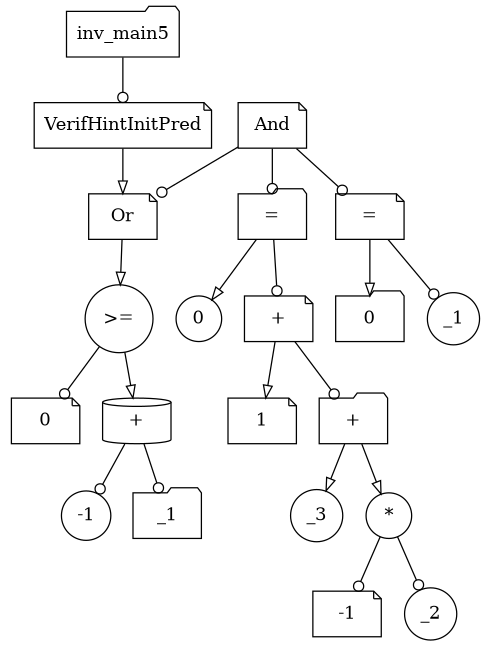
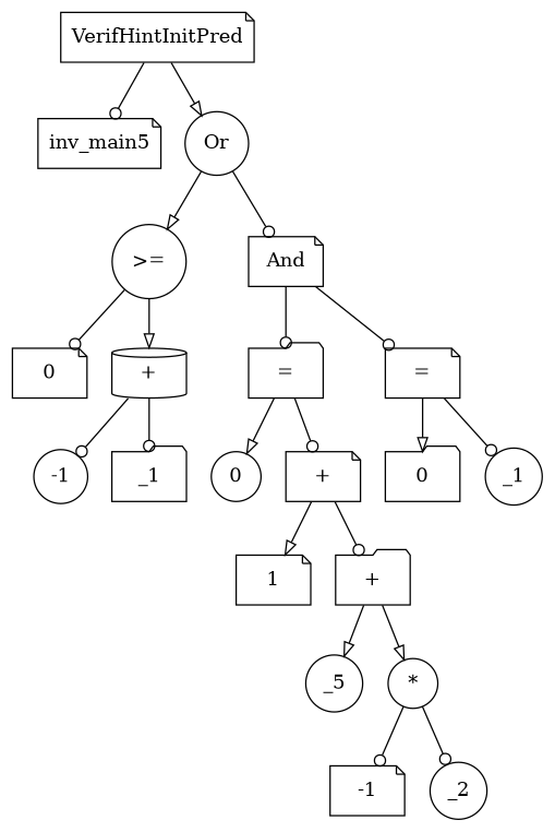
  digraph {
    node [shape=note]
    edge [arrowhead=odot]
-   n1 [label=inv_main5 shape=folder]
+   n1 [label=inv_main5]
    n2 [label=VerifHintInitPred]
-   n3 [label=Or]
+   n3 [label=Or shape=circle]
    n4 [label=">=" shape=circle]
    n5 [label=And]
    n6 [label=0]
    n7 [label="+" shape=cylinder]
    n8 [label="=" shape=folder]
    n9 [label="="]
    n10 [label=-1 shape=circle]
    n11 [label=_1 shape=folder]
    n12 [label=0 shape=circle]
    n13 [label="+"]
    n14 [label=0 shape=folder]
    n15 [label=_1 shape=circle]
    n16 [label=1]
    n17 [label="+" shape=folder]
-   n18 [label=_3 shape=circle]
+   n18 [label=_5 shape=circle]
    n19 [label="*" shape=circle]
    n20 [label=-1]
    n21 [label=_2 shape=circle]
-   n1 -> n2
+   n2 -> n1
    n2 -> n3 [arrowhead=onormal]
    n3 -> n4 [arrowhead=onormal]
-   n5 -> n3
+   n3 -> n5
    n4 -> n6
    n4 -> n7 [arrowhead=onormal]
    n5 -> n8
    n5 -> n9
    n7 -> n10
    n7 -> n11
    n8 -> n12 [arrowhead=onormal]
    n8 -> n13
    n9 -> n14 [arrowhead=onormal]
    n9 -> n15
    n13 -> n16 [arrowhead=onormal]
    n13 -> n17
    n17 -> n18 [arrowhead=onormal]
    n17 -> n19 [arrowhead=onormal]
    n19 -> n20
    n19 -> n21
  }
